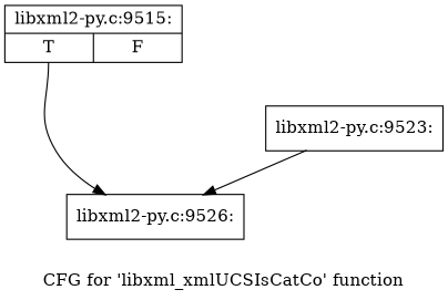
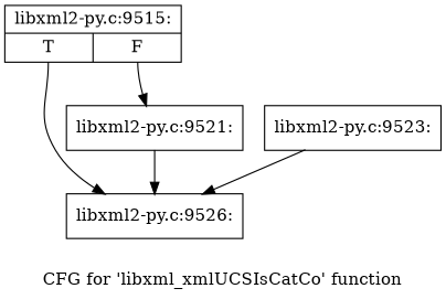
  digraph {
    label="CFG for 'libxml_xmlUCSIsCatCo' function"
    node [shape=record]
    n1 [label="{libxml2-py.c:9515:|{<s0>T|<s1>F}}"]
+   n2 [label="{libxml2-py.c:9521:}"]
    n3 [label="{libxml2-py.c:9526:}"]
    n4 [label="{libxml2-py.c:9523:}"]
+   n1 -> n2 [tailport=s1]
    n1 -> n3 [tailport=s0]
+   n2 -> n3
    n4 -> n3
  }
